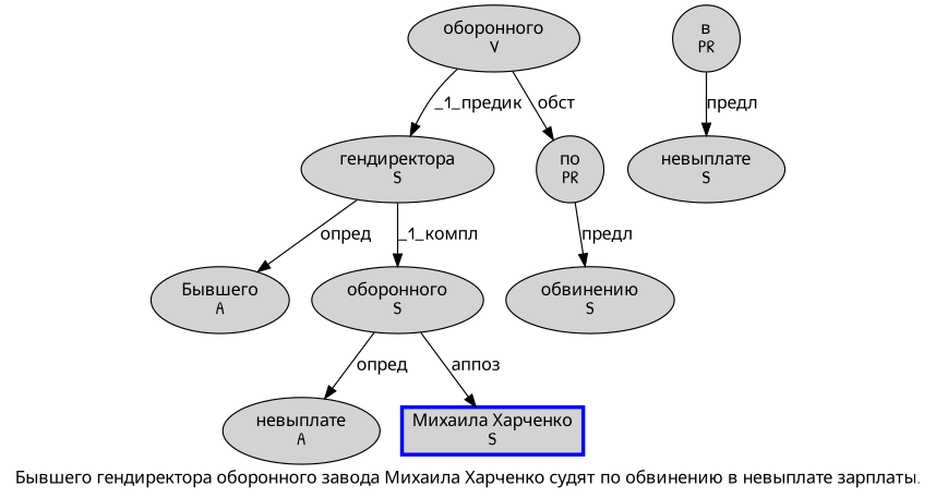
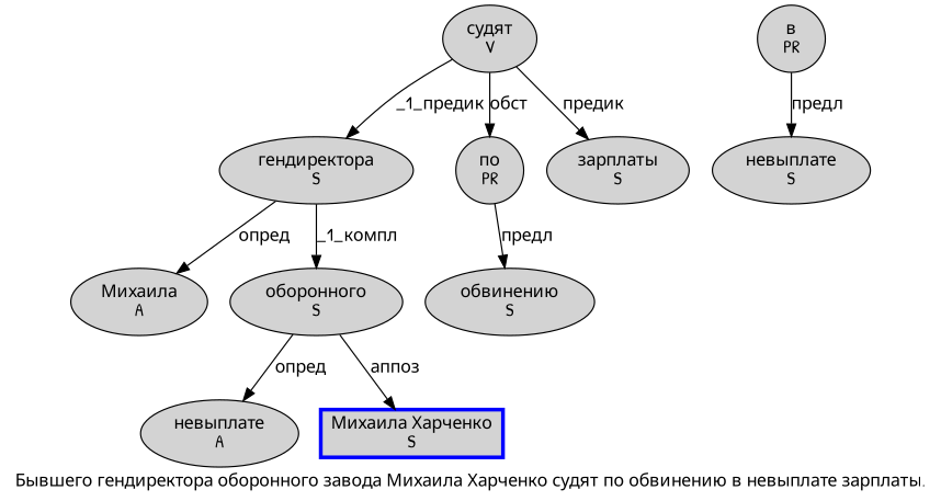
  digraph {
    fontname="Patrick Hand"
    label="Бывшего гендиректора оборонного завода Михаила Харченко судят по обвинению в невыплате зарплаты."
    node [fillcolor=lightgray fontname="Patrick Hand" penwidth=1 shape=ellipse style=filled]
    edge [fontname="Patrick Hand"]
-   n1 [label="Бывшего\nA"]
+   n1 [label="Михаила\nA"]
    n2 [label="гендиректора\nS"]
    n3 [label="оборонного\nS"]
    n4 [label="невыплате\nA"]
    n5 [color=blue label="Михаила Харченко\nS" penwidth=3 shape=box]
-   n6 [label="оборонного\nV"]
+   n6 [label="судят\nV"]
    n7 [label="по\nPR"]
+   n8 [label="зарплаты\nS"]
    n9 [label="обвинению\nS"]
    n10 [label="в\nPR"]
    n11 [label="невыплате\nS"]
    n2 -> n1 [label="опред"]
    n2 -> n3 [label="_1_компл"]
    n3 -> n4 [label="опред"]
    n3 -> n5 [label="аппоз"]
    n6 -> n2 [label="_1_предик"]
    n6 -> n7 [label="обст"]
+   n6 -> n8 [label="предик"]
    n7 -> n9 [label="предл"]
    n10 -> n11 [label="предл"]
  }
